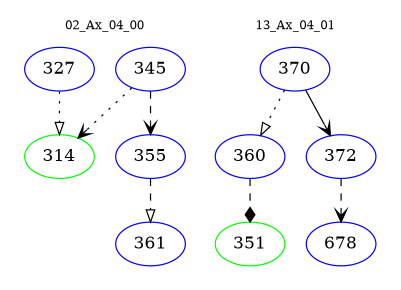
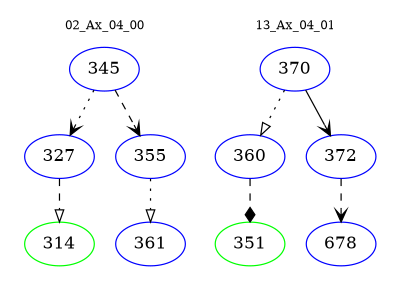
  digraph {
    node [color=blue]
    edge [arrowhead=vee color=black style=dotted]
    n1 [label=345]
    n2 [label=327]
    n3 [label=355]
    n4 [color=green label=314]
    n5 [label=361]
    n6 [label=370]
    n7 [label=360]
    n8 [label=372]
    n9 [color=green label=351]
    n10 [label=678]
    subgraph cluster_1 {
      color=white
      fontsize=10
      label="02_Ax_04_00"
      n1
      n2
      n3
      n4
      n5
    }
    subgraph cluster_2 {
      color=white
      fontsize=10
      label="13_Ax_04_01"
      n6
      n7
      n8
      n9
      n10
    }
-   n1 -> n4
+   n1 -> n2
    n1 -> n3 [style=dashed]
-   n2 -> n4 [arrowhead=onormal]
-   n3 -> n5 [arrowhead=onormal style=dashed]
+   n2 -> n4 [arrowhead=onormal style=dashed]
+   n3 -> n5 [arrowhead=onormal]
    n6 -> n7 [arrowhead=onormal]
    n6 -> n8 [style=solid]
    n7 -> n9 [arrowhead=diamond style=dashed]
    n8 -> n10 [style=dashed]
  }
